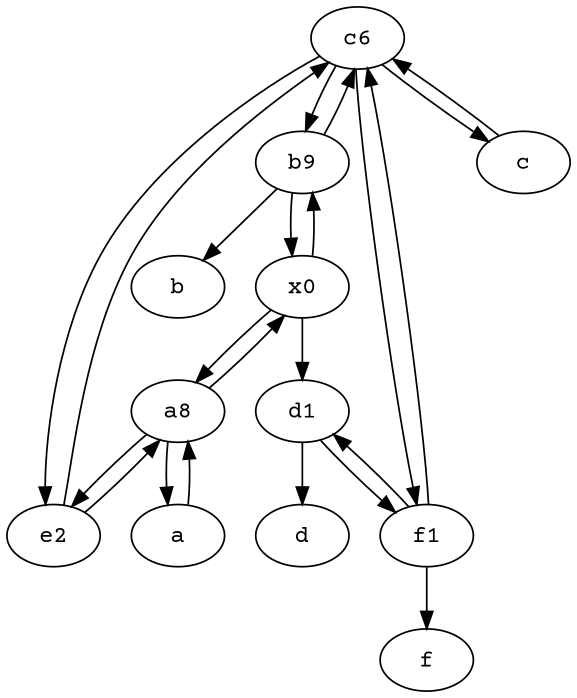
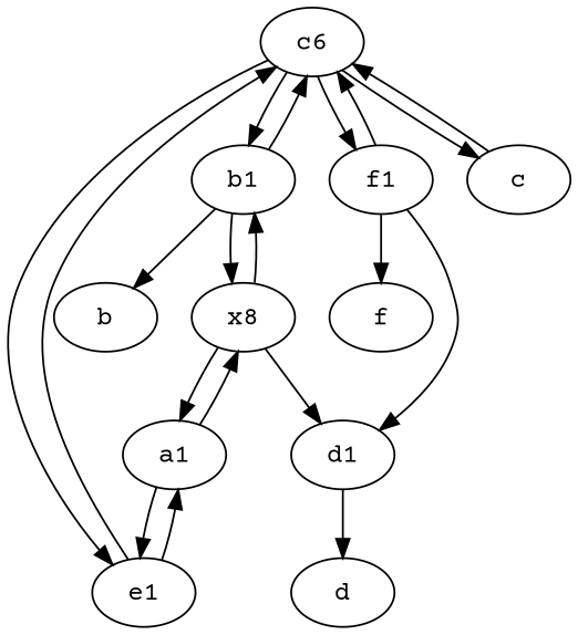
  digraph {
    fontname="Courier Prime"
    node [fontname="Courier Prime"]
    edge [fontname="Courier Prime"]
    n1 [label=c6]
-   b1 [label=b9]
+   b1
    b
-   x0
-   e1 [label=e2]
+   x0 [label=x8]
+   e1
    f1
    c
-   a1 [label=a8]
+   a1
    d1
-   a
    f
    d
    n1 -> b1
    n1 -> e1
    n1 -> f1
    n1 -> c
    b1 -> n1
    b1 -> b
    b1 -> x0
    x0 -> b1
    x0 -> a1
    x0 -> d1
    e1 -> n1
    e1 -> a1
    f1 -> n1
    f1 -> d1
    f1 -> f
    c -> n1
    a1 -> x0
    a1 -> e1
-   a1 -> a
-   d1 -> f1
    d1 -> d
-   a -> a1
  }
